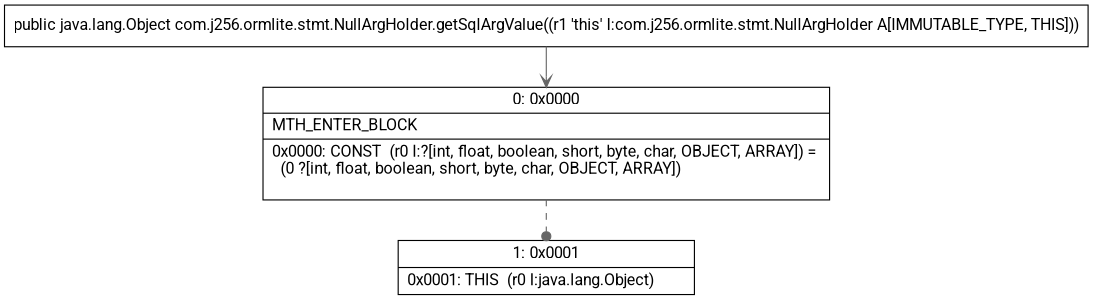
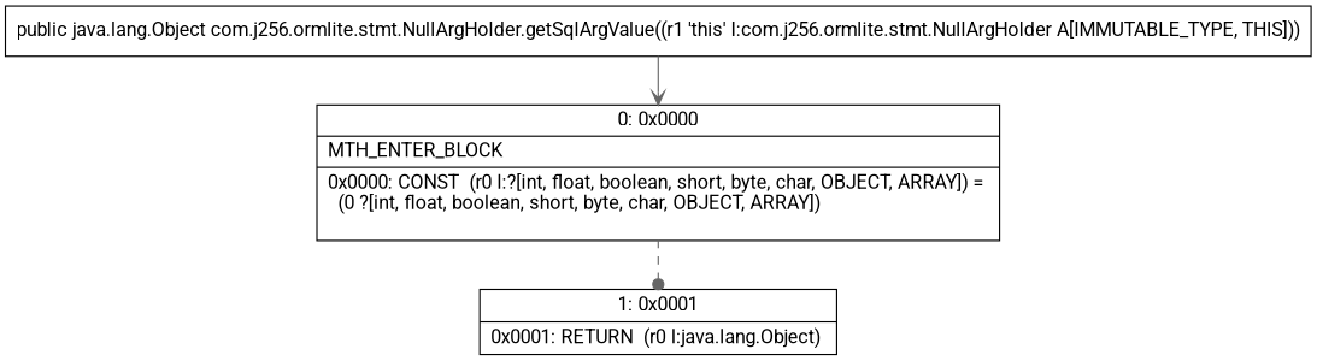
  digraph {
    fontname=Roboto
    node [shape=record fontname=Roboto]
    edge [color=gray40 fontname=Roboto]
    n1 [label="{0\:\ 0x0000|MTH_ENTER_BLOCK\l|0x0000: CONST  (r0 I:?[int, float, boolean, short, byte, char, OBJECT, ARRAY]) = \l  (0 ?[int, float, boolean, short, byte, char, OBJECT, ARRAY])\l \l}"]
-   n2 [label="{1\:\ 0x0001|0x0001: THIS  (r0 I:java.lang.Object) \l}"]
+   n2 [label="{1\:\ 0x0001|0x0001: RETURN  (r0 I:java.lang.Object) \l}"]
    n3 [label="{public java.lang.Object com.j256.ormlite.stmt.NullArgHolder.getSqlArgValue((r1 'this' I:com.j256.ormlite.stmt.NullArgHolder A[IMMUTABLE_TYPE, THIS])) }"]
    n1 -> n2 [style=dashed arrowhead=dot]
    n3 -> n1 [style=solid arrowhead=vee]
  }
